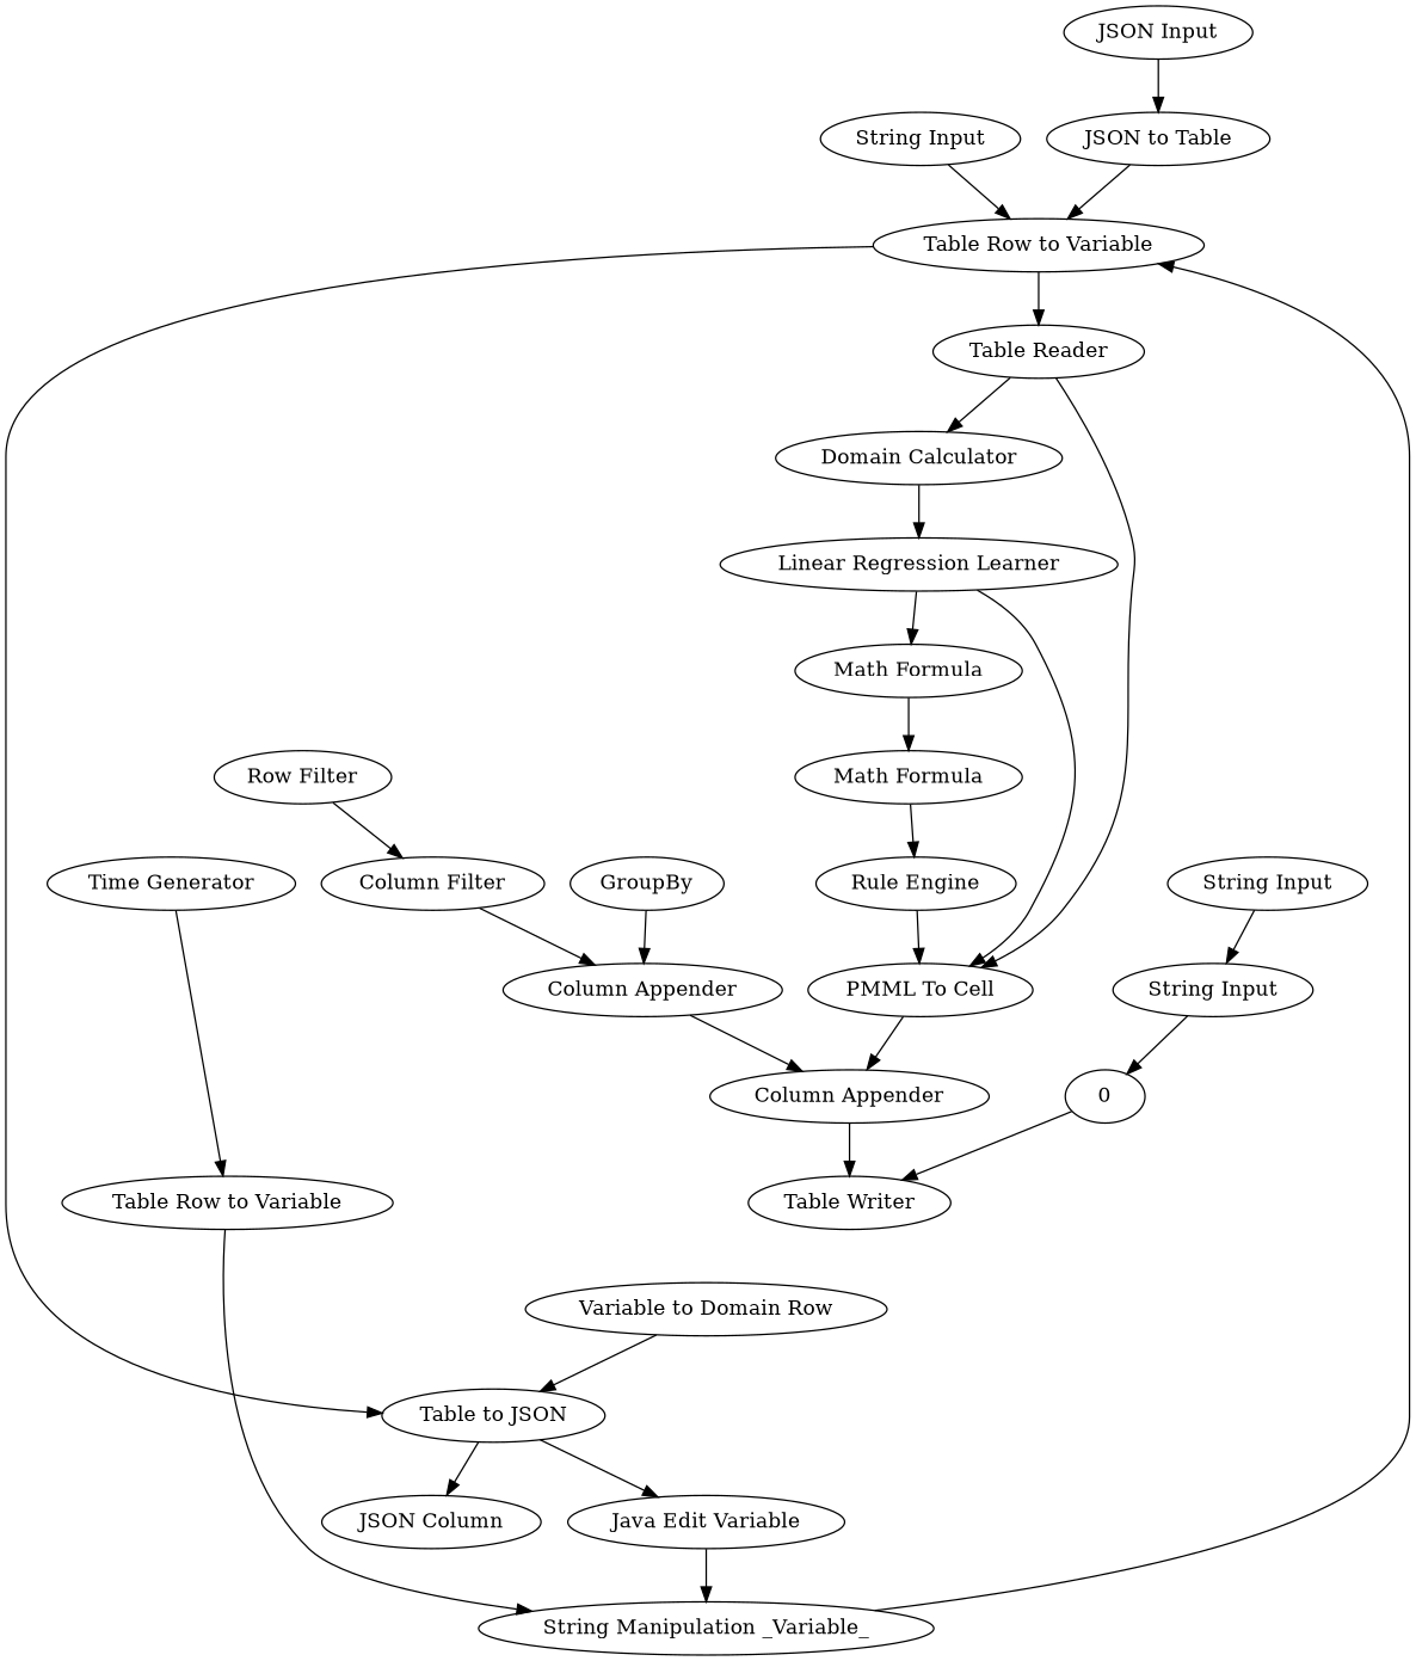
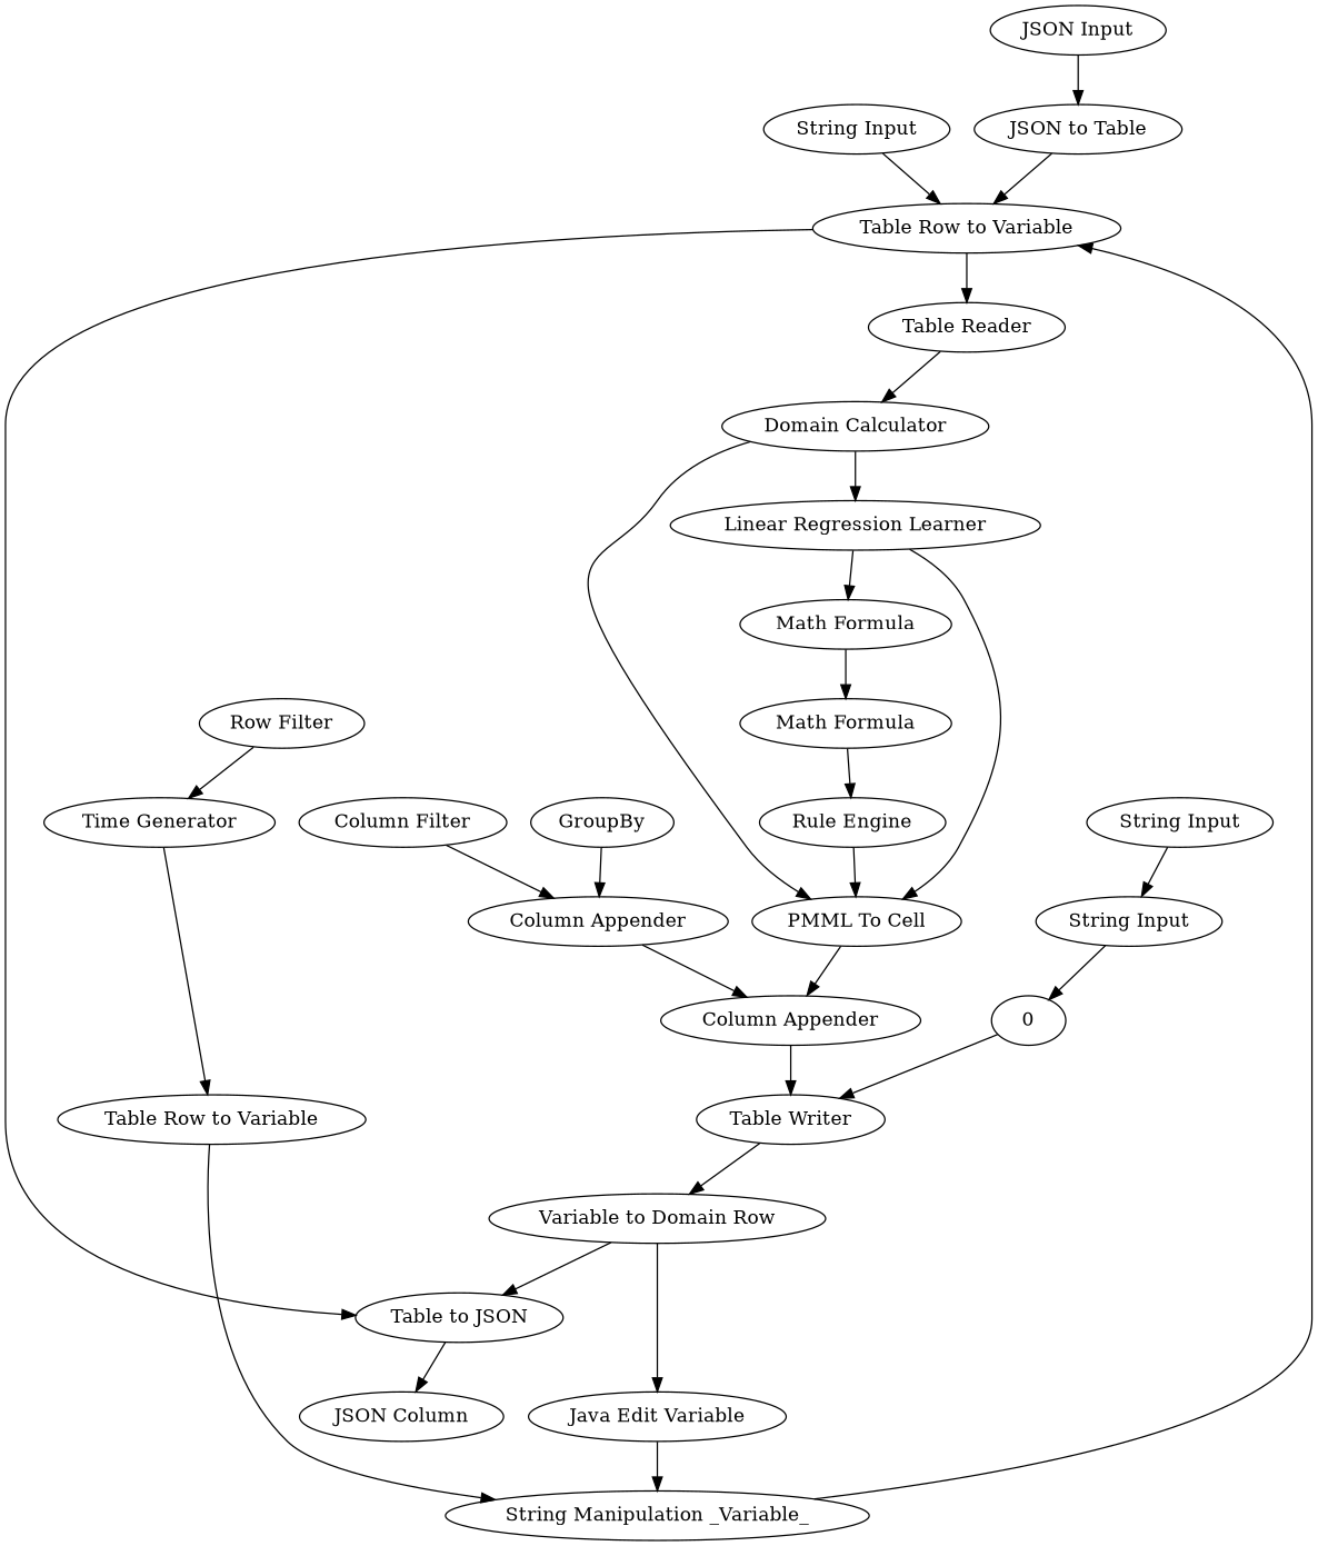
  digraph {
    rankdir=TB
    n1 [label="String Input"]
    n2 [label="Table Row to Variable"]
    n3 [label="Table to JSON"]
    n4 [label="Table Reader"]
    n5 [label="String Manipulation _Variable_"]
    n6 [label="JSON Column"]
    n7 [label="Domain Calculator"]
    n8 [label="Variable to Domain Row"]
    n9 [label="Java Edit Variable"]
    n10 [label="Time Generator"]
    n11 [label="Table Row to Variable"]
    n12 [label="JSON Input"]
    n13 [label="JSON to Table"]
    n14 [label="String Input"]
    0
    n16 [label="Table Writer"]
    n17 [label="Linear Regression Learner"]
    n18 [label="PMML To Cell"]
    n19 [label="String Input"]
    n20 [label="Math Formula"]
    n21 [label="Math Formula"]
    n22 [label="Column Appender"]
    n23 [label="Rule Engine"]
    n24 [label="Row Filter"]
    n25 [label="Column Filter"]
    n26 [label="Column Appender"]
    n27 [label=GroupBy]
    n1 -> n2
    n2 -> n3
    n2 -> n4
    n3 -> n6
    n4 -> n7
    n5 -> n2
    n7 -> n17
-   n4 -> n18
+   n7 -> n18
    n8 -> n3
-   n3 -> n9
+   n8 -> n9
    n9 -> n5
    n10 -> n11
    n11 -> n5
    n12 -> n13
    n13 -> n2
    n14 -> 0
    0 -> n16
+   n16 -> n8
    n17 -> n18
    n17 -> n20
    n18 -> n22
    n19 -> n14
    n20 -> n21
    n21 -> n23
    n22 -> n16
    n23 -> n18
-   n24 -> n25
+   n24 -> n10
    n25 -> n26
    n26 -> n22
    n27 -> n26
  }
